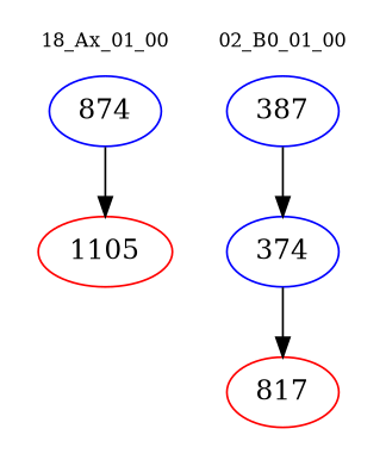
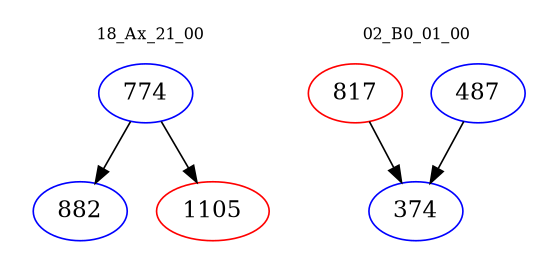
  digraph {
    node [color=blue]
    edge [color=black]
-   n1 [label=874]
+   n1 [label=774]
+   n2 [label=882]
    n3 [color=red label=1105]
    n4 [label=374]
-   n5 [label=387]
+   n5 [label=487]
    n6 [color=red label=817]
    subgraph cluster_1 {
      color=white
      fontsize=10
-     label="18_Ax_01_00"
+     label="18_Ax_21_00"
      n1
+     n2
      n3
    }
    subgraph cluster_2 {
      color=white
      fontsize=10
      label="02_B0_01_00"
      n4
      n5
      n6
    }
+   n1 -> n2
    n1 -> n3
-   n4 -> n6
+   n6 -> n4
    n5 -> n4
  }
